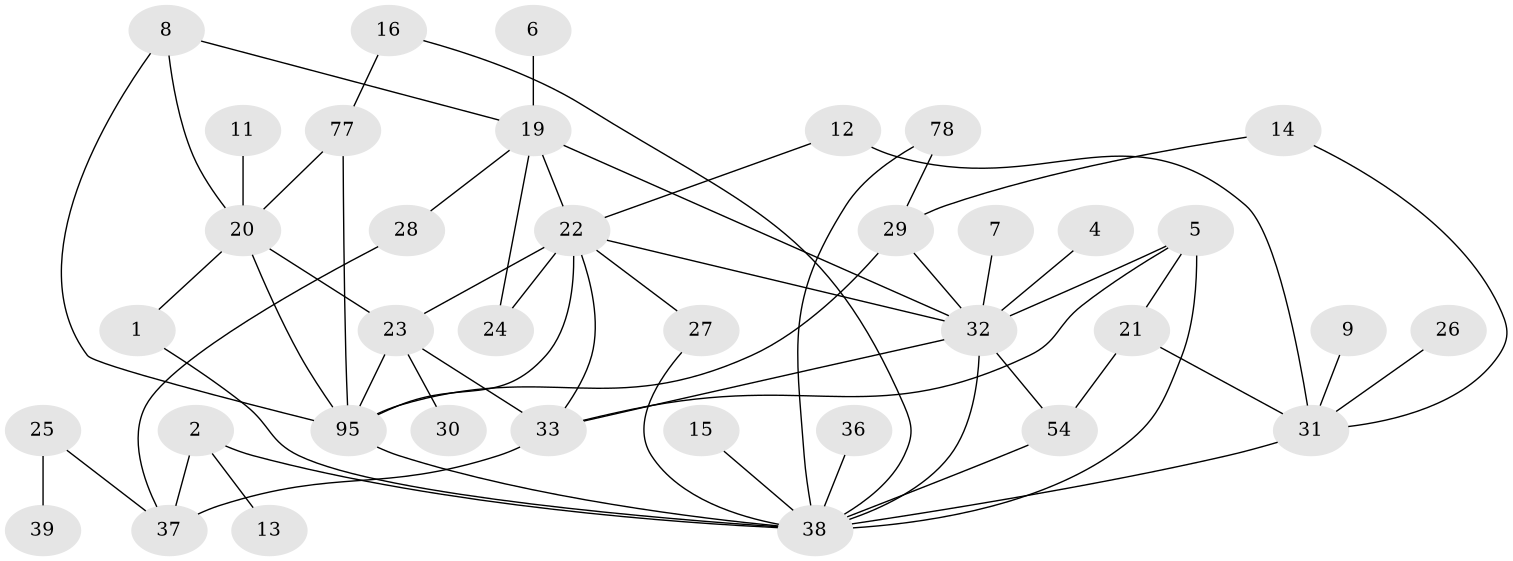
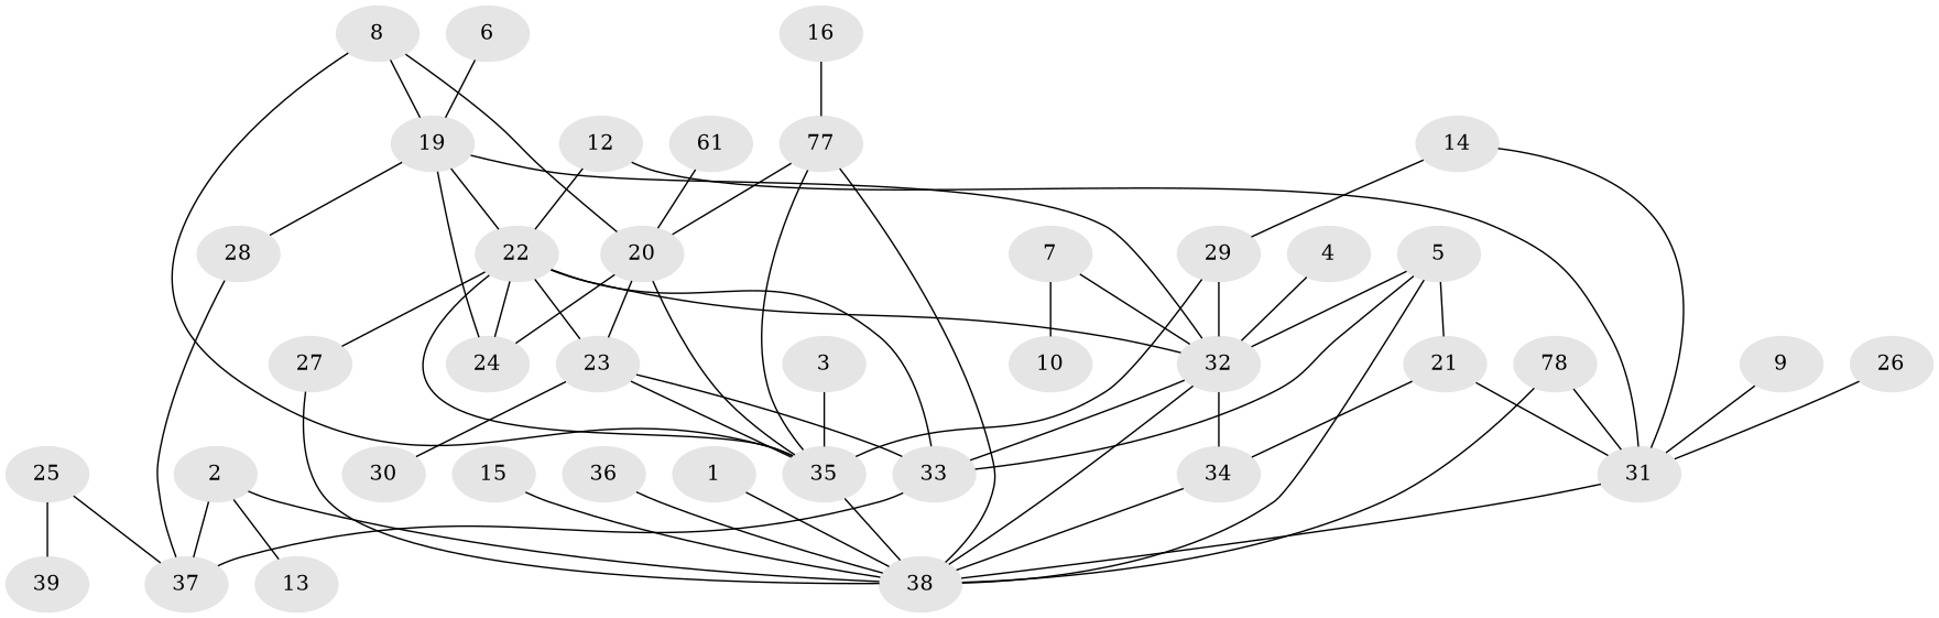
  graph {
    node [color=gray90 style=filled]
    edge [weight=1.0]
    1
    38
    2
    13
    37
-   35 [label=95]
+   3
+   35
    4
    32
    33
-   34 [label=54]
+   34
    5
    21
    31
    6
    19
    22
    24
    28
    7
+   10
    8
    20
    23
    9
-   11
+   11 [label=61]
    12
    27
    14
    29
    15
    16
    n33 [label=77]
    n34 [label=78]
    30
    25
    39
    26
    36
    1 -- 38
    2 -- 38
    2 -- 13
    2 -- 37
+   3 -- 35
    35 -- 38
    4 -- 32
    32 -- 38
    32 -- 33
    32 -- 34
    33 -- 37 [weight=2.0]
    34 -- 38
    5 -- 38
    5 -- 32
    5 -- 33
    5 -- 21
    21 -- 34
    21 -- 31
    31 -- 38
    6 -- 19
    19 -- 32
    19 -- 22 [weight=2.0]
    19 -- 24
    19 -- 28
    22 -- 35
    22 -- 32
    22 -- 33
    22 -- 24
    22 -- 23
    22 -- 27
    28 -- 37
    7 -- 32
+   7 -- 10
    8 -- 35
    8 -- 19
    8 -- 20
    20 -- 35
-   20 -- 1
+   20 -- 24
    20 -- 23
    23 -- 35 [weight=2.0]
    23 -- 33 [weight=2.0]
    23 -- 30
    9 -- 31
    11 -- 20
    12 -- 31
    12 -- 22
    27 -- 38
    14 -- 31
    14 -- 29
    29 -- 35
    29 -- 32
    15 -- 38
-   16 -- 38
+   n33 -- 38
    16 -- n33
    n33 -- 35
    n33 -- 20
    n34 -- 38
-   n34 -- 29
+   n34 -- 31
    25 -- 37
    25 -- 39
    26 -- 31
    36 -- 38
  }
